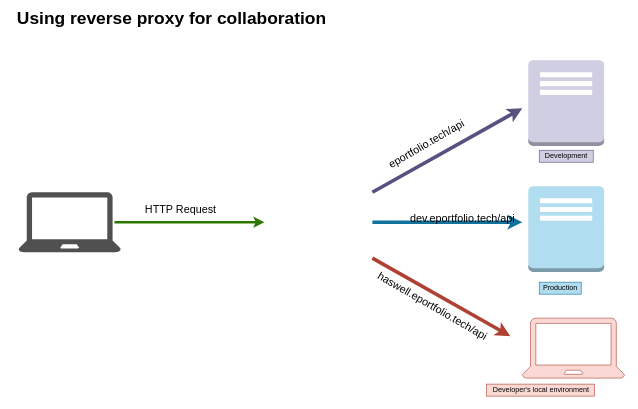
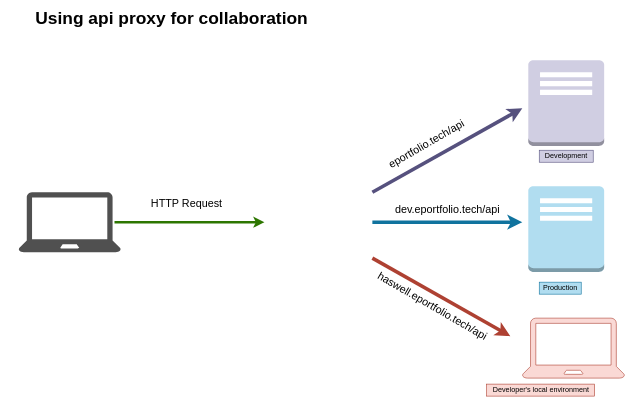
  <mxCell id="0" />
  <mxCell id="1" parent="0" />
  <mxCell id="2" value="" style="pointerEvents=1;shadow=0;dashed=0;html=1;strokeColor=none;fillColor=#505050;labelPosition=center;verticalLabelPosition=bottom;verticalAlign=top;outlineConnect=0;align=center;shape=mxgraph.office.devices.laptop;" vertex="1" parent="1"><mxGeometry x="30" y="320" width="170.59" height="100" as="geometry" /></mxCell>
  <mxCell id="3" value="&lt;font style=&quot;font-size: 18px&quot;&gt;haswell.eportfolio.tech/api&lt;/font&gt;" style="text;html=1;align=center;verticalAlign=middle;resizable=0;points=[];autosize=1;strokeWidth=18;rotation=30;" vertex="1" parent="1"><mxGeometry x="610" y="500" width="220" height="20" as="geometry" /></mxCell>
  <mxCell id="4" value="" style="pointerEvents=1;shadow=0;dashed=0;html=1;strokeColor=#ae4132;fillColor=#fad9d5;labelPosition=center;verticalLabelPosition=bottom;verticalAlign=top;outlineConnect=0;align=center;shape=mxgraph.office.devices.laptop;" vertex="1" parent="1"><mxGeometry x="870" y="530" width="170.59" height="100" as="geometry" /></mxCell>
  <mxCell id="5" value="" style="outlineConnect=0;dashed=0;verticalLabelPosition=bottom;verticalAlign=top;align=center;html=1;shape=mxgraph.aws3.traditional_server;fillColor=#d0cee2;strokeColor=#56517e;" vertex="1" parent="1"><mxGeometry x="880" y="100" width="126.5" height="143" as="geometry" /></mxCell>
  <mxCell id="6" value="" style="outlineConnect=0;dashed=0;verticalLabelPosition=bottom;verticalAlign=top;align=center;html=1;shape=mxgraph.aws3.traditional_server;fillColor=#b1ddf0;strokeColor=#10739e;" vertex="1" parent="1"><mxGeometry x="880" y="310" width="126.5" height="143" as="geometry" /></mxCell>
  <mxCell id="7" value="" style="endArrow=classic;html=1;fillColor=#fad9d5;strokeColor=#ae4132;strokeWidth=6;" edge="1" parent="1"><mxGeometry width="50" height="50" relative="1" as="geometry"><mxPoint x="620" y="430" as="sourcePoint" /><mxPoint x="850" y="560" as="targetPoint" /></mxGeometry></mxCell>
  <mxCell id="8" value="" style="endArrow=classic;html=1;strokeWidth=6;fillColor=#b1ddf0;strokeColor=#10739e;" edge="1" parent="1"><mxGeometry width="50" height="50" relative="1" as="geometry"><mxPoint x="620" y="370" as="sourcePoint" /><mxPoint x="870" y="370" as="targetPoint" /></mxGeometry></mxCell>
  <mxCell id="9" value="" style="endArrow=classic;html=1;fillColor=#d0cee2;strokeColor=#56517e;strokeWidth=6;" edge="1" parent="1"><mxGeometry width="50" height="50" relative="1" as="geometry"><mxPoint x="620" y="320" as="sourcePoint" /><mxPoint x="870" y="180" as="targetPoint" /></mxGeometry></mxCell>
  <mxCell id="10" value="&lt;font style=&quot;font-size: 18px&quot;&gt;eportfolio.tech/api&lt;/font&gt;" style="text;html=1;align=center;verticalAlign=middle;resizable=0;points=[];autosize=1;rotation=-30;" vertex="1" parent="1"><mxGeometry x="630" y="230" width="160" height="20" as="geometry" /></mxCell>
- <mxCell id="11" value="&lt;font style=&quot;font-size: 18px&quot;&gt;dev.eportfolio.tech/api&lt;/font&gt;" style="text;html=1;align=center;verticalAlign=middle;resizable=0;points=[];autosize=1;" vertex="1" parent="1"><mxGeometry x="675" y="355" width="190" height="20" as="geometry" /></mxCell>
+ <mxCell id="11" value="&lt;font style=&quot;font-size: 18px&quot;&gt;dev.eportfolio.tech/api&lt;/font&gt;" style="text;html=1;align=center;verticalAlign=middle;resizable=0;points=[];autosize=1;" vertex="1" parent="1"><mxGeometry x="650" y="340" width="190" height="20" as="geometry" /></mxCell>
  <mxCell id="12" value="" style="endArrow=classic;html=1;strokeWidth=4;fillColor=#60a917;strokeColor=#2D7600;" edge="1" parent="1"><mxGeometry width="50" height="50" relative="1" as="geometry"><mxPoint x="190" y="370" as="sourcePoint" /><mxPoint x="440" y="370" as="targetPoint" /></mxGeometry></mxCell>
  <mxCell id="13" value="" style="shape=image;imageAspect=0;aspect=fixed;verticalLabelPosition=bottom;verticalAlign=top;image=https://seeklogo.com/images/N/nginx-logo-FF65602A76-seeklogo.com.png;" vertex="1" parent="1"><mxGeometry x="450" y="306.5" width="162.82" height="127" as="geometry" /></mxCell>
- <mxCell id="14" value="&lt;font style=&quot;font-size: 18px&quot;&gt;HTTP Request&lt;/font&gt;" style="text;html=1;align=center;verticalAlign=middle;resizable=0;points=[];autosize=1;strokeWidth=1;" vertex="1" parent="1"><mxGeometry x="235" y="340" width="130" height="20" as="geometry" /></mxCell>
+ <mxCell id="14" value="&lt;font style=&quot;font-size: 18px&quot;&gt;HTTP Request&lt;/font&gt;" style="text;html=1;align=center;verticalAlign=middle;resizable=0;points=[];autosize=1;strokeWidth=1;" vertex="1" parent="1"><mxGeometry x="245" y="330" width="130" height="20" as="geometry" /></mxCell>
  <mxCell id="15" value="Development" style="text;html=1;align=center;verticalAlign=middle;resizable=0;points=[];autosize=1;fillColor=#d0cee2;strokeColor=#56517e;" vertex="1" parent="1"><mxGeometry x="898.25" y="250" width="90" height="20" as="geometry" /></mxCell>
  <mxCell id="16" value="&lt;font style=&quot;font-size: 12px&quot;&gt;Production&lt;/font&gt;" style="text;html=1;align=center;verticalAlign=middle;resizable=0;points=[];autosize=1;fillColor=#b1ddf0;strokeColor=#10739e;strokeWidth=1;" vertex="1" parent="1"><mxGeometry x="898.25" y="470" width="70" height="20" as="geometry" /></mxCell>
  <mxCell id="17" value="Developer's local environment" style="text;html=1;align=center;verticalAlign=middle;resizable=0;points=[];autosize=1;fillColor=#fad9d5;strokeColor=#ae4132;" vertex="1" parent="1"><mxGeometry x="810.59" y="640" width="180" height="20" as="geometry" /></mxCell>
- <mxCell id="18" value="&lt;font size=&quot;1&quot;&gt;&lt;b style=&quot;font-size: 29px&quot;&gt;Using reverse proxy for collaboration&lt;/b&gt;&lt;/font&gt;" style="text;html=1;align=center;verticalAlign=middle;resizable=0;points=[];autosize=1;" vertex="1" parent="1"><mxGeometry x="20" y="20" width="530" height="20" as="geometry" /></mxCell>
+ <mxCell id="18" value="&lt;font size=&quot;1&quot;&gt;&lt;b style=&quot;font-size: 29px&quot;&gt;Using api proxy for collaboration&lt;/b&gt;&lt;/font&gt;" style="text;html=1;align=center;verticalAlign=middle;resizable=0;points=[];autosize=1;" vertex="1" parent="1"><mxGeometry x="20" y="20" width="530" height="20" as="geometry" /></mxCell>
